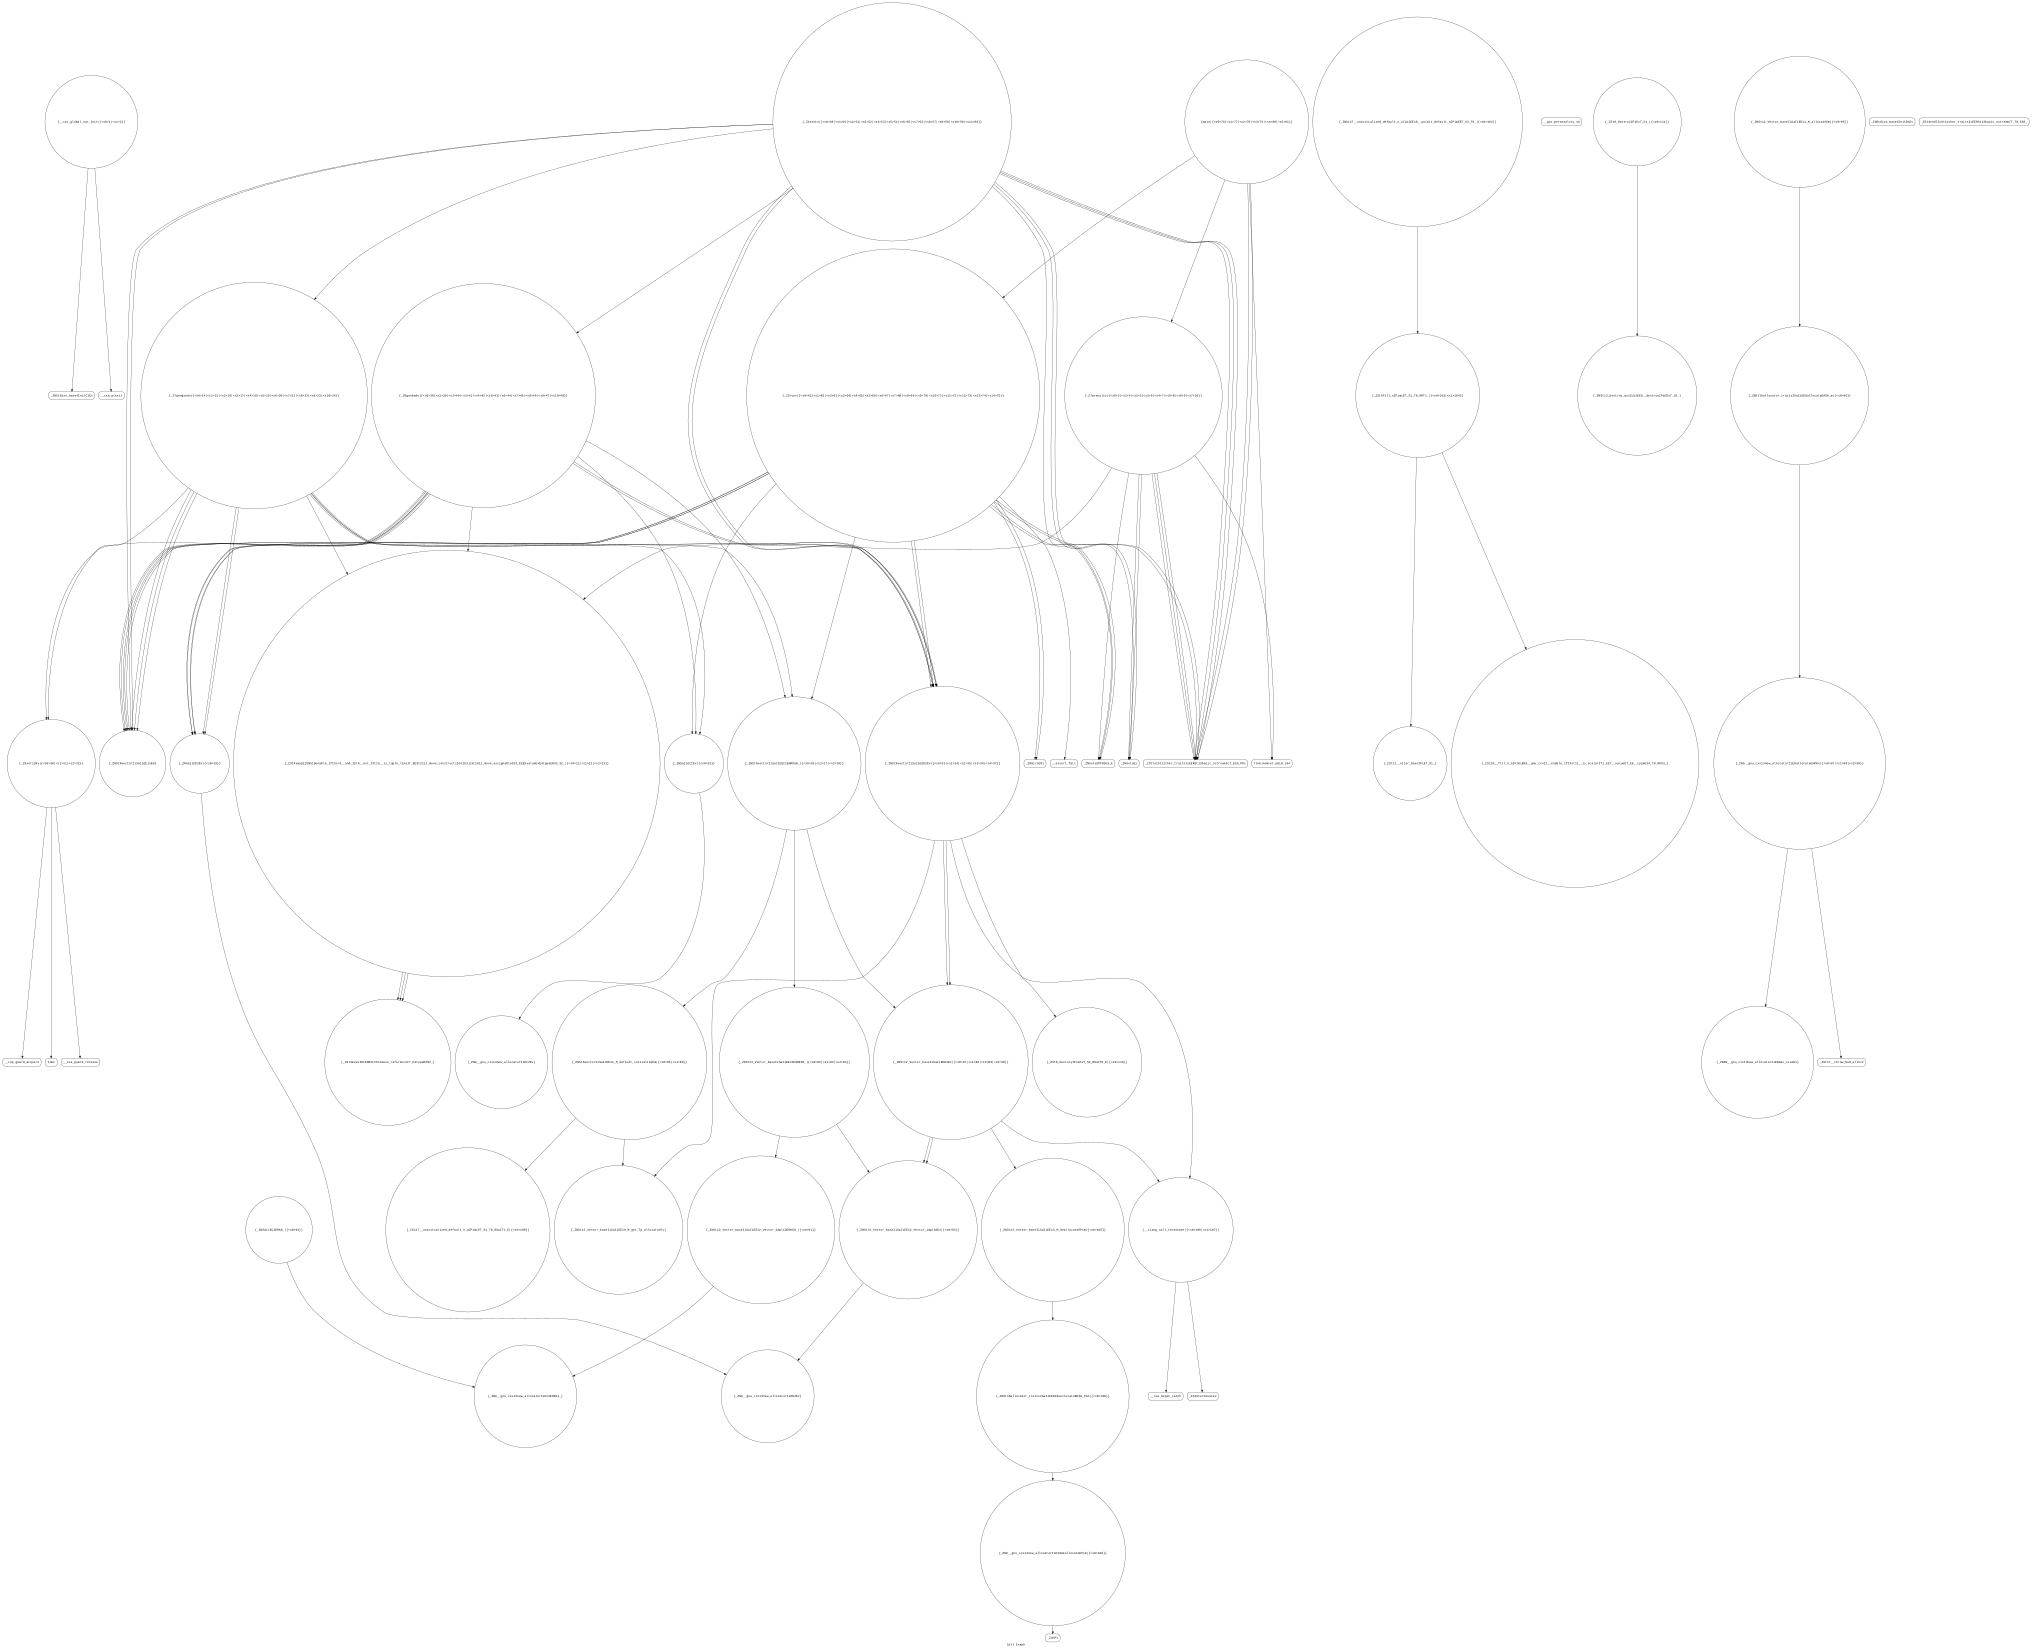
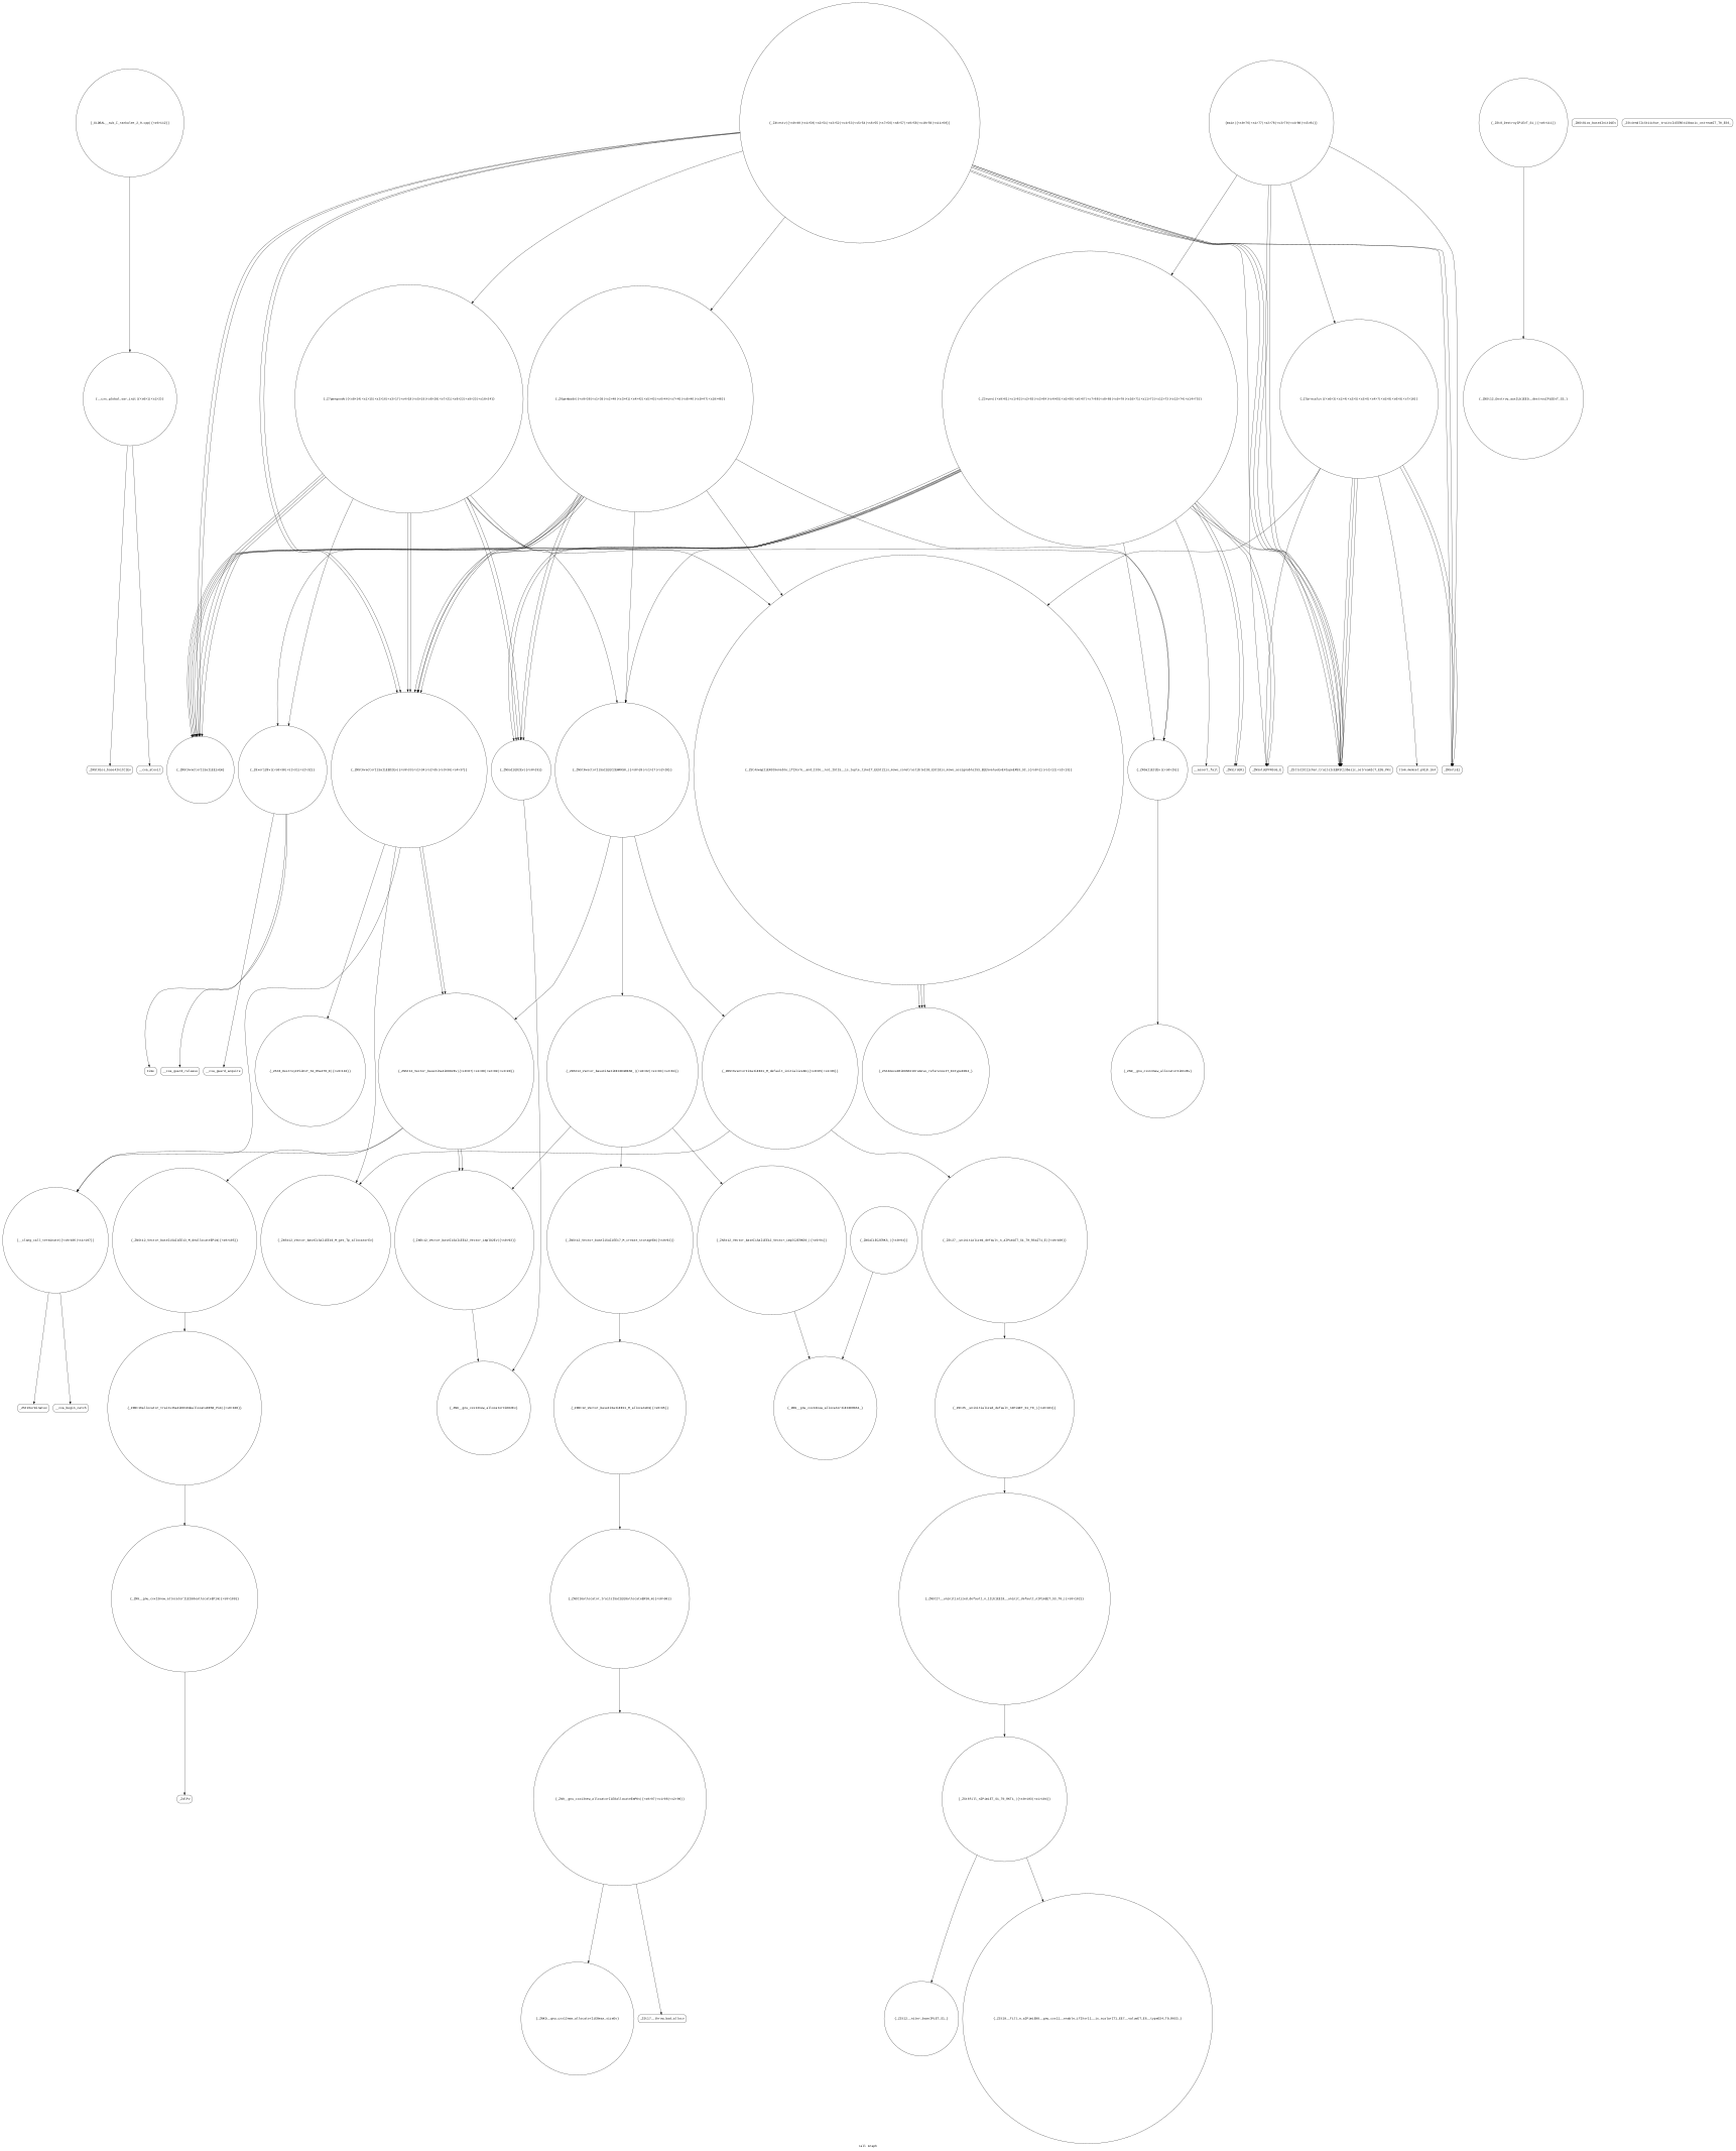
  digraph {
    fontname="Liberation Mono"
    label="Call Graph"
    node [fontname="Liberation Mono" shape=circle]
    edge [color=black fontname="Liberation Mono" tailport=s0]
    n1 [label="{__cxx_global_var_init|{<s0>1|<s1>2}}"]
    n2 [label="{_ZNSt8ios_base4InitC1Ev}" shape=Mrecord]
    n3 [label="{__cxa_atexit}" shape=Mrecord]
    n4 [label="{_ZSt27__uninitialized_default_n_aIPimiET_S1_T0_RSaIT1_E|{<s0>100}}"]
+   n5 [label="{_ZSt25__uninitialized_default_nIPimET_S1_T0_|{<s0>101}}"]
    n6 [label="{_ZNSt27__uninitialized_default_n_1ILb1EE18__uninit_default_nIPimEET_S3_T0_|{<s0>102}}"]
    n7 [label="{_ZSt6fill_nIPimiET_S1_T0_RKT1_|{<s0>103|<s1>104}}"]
    n8 [label="{_ZNSolsEi}" shape=Mrecord]
    n9 [label="{_ZNSt12_Vector_baseIiSaIiEE13_M_deallocateEPim|{<s0>105}}"]
    n10 [label="{_ZNSt16allocator_traitsISaIiEE10deallocateERS0_Pim|{<s0>108}}"]
    n11 [label="{_ZN9__gnu_cxx13new_allocatorIiE10deallocateEPim|{<s0>109}}"]
    n12 [label="{_ZdlPv}" shape=Mrecord]
-   n13 [label="{__gxx_personality_v0}" shape=Mrecord]
    n14 [label="{_ZSt8_DestroyIPiiEvT_S1_RSaIT0_E|{<s0>110}}"]
    n15 [label="{_ZSt8_DestroyIPiEvT_S1_|{<s0>111}}"]
    n16 [label="{_ZNSt12_Destroy_auxILb1EE9__destroyIPiEEvT_S3_}"]
    n17 [label="{_Z3runv|{<s0>61|<s1>62|<s2>63|<s3>64|<s4>65|<s5>66|<s6>67|<s7>68|<s8>69|<s9>70|<s10>71|<s11>72|<s12>73|<s13>74|<s14>75}}"]
    n18 [label="{_ZNSirsERi}" shape=Mrecord]
    n19 [label="{__assert_fail}" shape=Mrecord]
    n20 [label="{_ZNSaIiEC2Ev|{<s0>25}}"]
    n21 [label="{_ZNSt6vectorIiSaIiEEC2EmRKS0_|{<s0>26|<s1>27|<s2>28}}"]
    n22 [label="{_ZNSaIiED2Ev|{<s0>29}}"]
    n23 [label="{_ZNSt6vectorIiSaIiEEixEm}"]
    n24 [label="{_ZNSt6vectorIiSaIiEED2Ev|{<s0>33|<s1>34|<s2>35|<s3>36|<s4>37}}"]
    n25 [label="{_ZStlsISt11char_traitsIcEERSt13basic_ostreamIcT_ES5_PKc}" shape=Mrecord]
    n26 [label="{_ZNSolsEPFRSoS_E}" shape=Mrecord]
    n27 [label="{_ZN9__gnu_cxx13new_allocatorIiEC2Ev}"]
    n28 [label="{_ZNSt12_Vector_baseIiSaIiEED2Ev|{<s0>87|<s1>88|<s2>89|<s3>90}}"]
    n29 [label="{_ZNSt6vectorIiSaIiEE21_M_default_initializeEm|{<s0>85|<s1>86}}"]
    n30 [label="{_ZNSt12_Vector_baseIiSaIiEEC2EmRKS0_|{<s0>82|<s1>83|<s2>84}}"]
    n31 [label="{_ZN9__gnu_cxx13new_allocatorIiED2Ev}"]
    n32 [label="{_ZNSt12_Vector_baseIiSaIiEE19_M_get_Tp_allocatorEv}"]
    n33 [label="{__clang_call_terminate|{<s0>106|<s1>107}}"]
    n34 [label="{_ZNSt12_Vector_baseIiSaIiEE12_Vector_implD2Ev|{<s0>93}}"]
+   n35 [label="{_ZNSt12_Vector_baseIiSaIiEE17_M_create_storageEm|{<s0>92}}"]
    n36 [label="{_ZNSt12_Vector_baseIiSaIiEE12_Vector_implC2ERKS0_|{<s0>91}}"]
    n37 [label="{__cxa_begin_catch}" shape=Mrecord]
    n38 [label="{_ZSt9terminatev}" shape=Mrecord]
    n39 [label="{_ZNSt12_Vector_baseIiSaIiEE11_M_allocateEm|{<s0>95}}"]
    n40 [label="{_ZNSt16allocator_traitsISaIiEE8allocateERS0_m|{<s0>96}}"]
    n41 [label="{_ZN9__gnu_cxx13new_allocatorIiE8allocateEmPKv|{<s0>97|<s1>98|<s2>99}}"]
    n42 [label="{_ZNK9__gnu_cxx13new_allocatorIiE8max_sizeEv}"]
    n43 [label="{_Z7precalcv|{<s0>3|<s1>4|<s2>5|<s3>6|<s4>7|<s5>8|<s6>9|<s7>10}}"]
    n44 [label="{llvm.memset.p0i8.i64}" shape=Mrecord]
    n45 [label="{_ZSt4swapIiENSt9enable_ifIXsr6__and_ISt6__not_ISt15__is_tuple_likeIT_EESt21is_move_constructibleIS3_ESt18is_move_assignableIS3_EEE5valueEvE4typeERS3_SC_|{<s0>11|<s1>12|<s2>13}}"]
    n46 [label="{_ZSt4moveIRiEONSt16remove_referenceIT_E4typeEOS2_}"]
    n47 [label="{_ZSt12__niter_baseIPiET_S1_}"]
    n48 [label="{_ZSt10__fill_n_aIPimiEN9__gnu_cxx11__enable_ifIXsr11__is_scalarIT1_EE7__valueET_E6__typeES4_T0_RKS3_}"]
    n49 [label="{_Z7gengoodv|{<s0>14|<s1>15|<s2>16|<s3>17|<s4>18|<s5>19|<s6>20|<s7>21|<s8>22|<s9>23|<s10>24}}"]
    n50 [label="{_Z6xor128v|{<s0>30|<s1>31|<s2>32}}"]
    n51 [label="{__cxa_guard_acquire}" shape=Mrecord]
    n52 [label="{time}" shape=Mrecord]
    n53 [label="{__cxa_guard_release}" shape=Mrecord]
    n54 [label="{_ZSt17__throw_bad_allocv}" shape=Mrecord]
    n55 [label="{_Z6genbadv|{<s0>38|<s1>39|<s2>40|<s3>41|<s4>42|<s5>43|<s6>44|<s7>45|<s8>46|<s9>47|<s10>48}}"]
    n56 [label="{_ZNSt8ios_base4InitD1Ev}" shape=Mrecord]
    n57 [label="{_ZSt4endlIcSt11char_traitsIcEERSt13basic_ostreamIT_T0_ES6_}" shape=Mrecord]
    n58 [label="{_ZNSaIiEC2ERKS_|{<s0>94}}"]
    n59 [label="{_ZN9__gnu_cxx13new_allocatorIiEC2ERKS1_}"]
    n60 [label="{_Z4testv|{<s0>49|<s1>50|<s2>51|<s3>52|<s4>53|<s5>54|<s6>55|<s7>56|<s8>57|<s9>58|<s10>59|<s11>60}}"]
+   n61 [label="{_GLOBAL__sub_I_rankalee_2_0.cpp|{<s0>112}}"]
    n62 [label="{main|{<s0>76|<s1>77|<s2>78|<s3>79|<s4>80|<s5>81}}"]
    n1 -> n2
    n1 -> n3 [tailport=s1]
+   n4 -> n5
+   n5 -> n6
    n6 -> n7
    n7 -> n47
    n7 -> n48 [tailport=s1]
    n9 -> n10
    n10 -> n11
    n11 -> n12
    n15 -> n16
    n17 -> n18
    n17 -> n18 [tailport=s6]
    n17 -> n19 [tailport=s1]
    n17 -> n20 [tailport=s2]
    n17 -> n21 [tailport=s3]
    n17 -> n22 [tailport=s4]
    n17 -> n22 [tailport=s8]
    n17 -> n23 [tailport=s5]
    n17 -> n23 [tailport=s7]
    n17 -> n24 [tailport=s9]
    n17 -> n24 [tailport=s14]
    n17 -> n25 [tailport=s10]
    n17 -> n25 [tailport=s12]
    n17 -> n26 [tailport=s11]
    n17 -> n26 [tailport=s13]
    n20 -> n27
    n21 -> n28 [tailport=s2]
    n21 -> n29 [tailport=s1]
    n21 -> n30
    n22 -> n31
    n24 -> n14 [tailport=s1]
    n24 -> n28 [tailport=s2]
    n24 -> n28 [tailport=s3]
    n24 -> n32
    n24 -> n33 [tailport=s4]
    n28 -> n9
    n28 -> n33 [tailport=s3]
    n28 -> n34 [tailport=s1]
    n28 -> n34 [tailport=s2]
    n29 -> n4 [tailport=s1]
    n29 -> n32
    n30 -> n34 [tailport=s2]
+   n30 -> n35 [tailport=s1]
    n30 -> n36
    n33 -> n37
    n33 -> n38 [tailport=s1]
    n34 -> n31
+   n35 -> n39
    n36 -> n59
    n39 -> n40
    n40 -> n41
    n41 -> n42
    n41 -> n54 [tailport=s1]
    n43 -> n8 [tailport=s1]
    n43 -> n8 [tailport=s5]
    n43 -> n25 [tailport=s2]
    n43 -> n25 [tailport=s3]
    n43 -> n25 [tailport=s4]
    n43 -> n26 [tailport=s6]
    n43 -> n44
    n43 -> n45 [tailport=s7]
    n45 -> n46
    n45 -> n46 [tailport=s1]
    n45 -> n46 [tailport=s2]
    n49 -> n20
    n49 -> n21 [tailport=s1]
    n49 -> n22 [tailport=s2]
    n49 -> n22 [tailport=s4]
    n49 -> n23 [tailport=s3]
    n49 -> n23 [tailport=s6]
    n49 -> n23 [tailport=s7]
    n49 -> n24 [tailport=s9]
    n49 -> n24 [tailport=s10]
    n49 -> n45 [tailport=s8]
    n49 -> n50 [tailport=s5]
    n50 -> n51
    n50 -> n52 [tailport=s1]
    n50 -> n53 [tailport=s2]
    n55 -> n20
    n55 -> n21 [tailport=s1]
    n55 -> n22 [tailport=s2]
    n55 -> n22 [tailport=s4]
    n55 -> n23 [tailport=s3]
    n55 -> n23 [tailport=s6]
    n55 -> n23 [tailport=s7]
    n55 -> n24 [tailport=s9]
    n55 -> n24 [tailport=s10]
    n55 -> n45 [tailport=s8]
    n55 -> n50 [tailport=s5]
    n58 -> n59
    n60 -> n8 [tailport=s6]
    n60 -> n8 [tailport=s10]
    n60 -> n23 [tailport=s1]
    n60 -> n23 [tailport=s4]
    n60 -> n24 [tailport=s2]
    n60 -> n24 [tailport=s5]
    n60 -> n25 [tailport=s7]
    n60 -> n25 [tailport=s8]
    n60 -> n25 [tailport=s9]
    n60 -> n26 [tailport=s11]
    n60 -> n49
    n60 -> n55 [tailport=s3]
-   n62 -> n44 [tailport=s3]
+   n61 -> n1
+   n62 -> n8 [tailport=s3]
    n62 -> n17 [tailport=s5]
    n62 -> n25 [tailport=s2]
    n62 -> n25 [tailport=s4]
    n62 -> n43
  }
